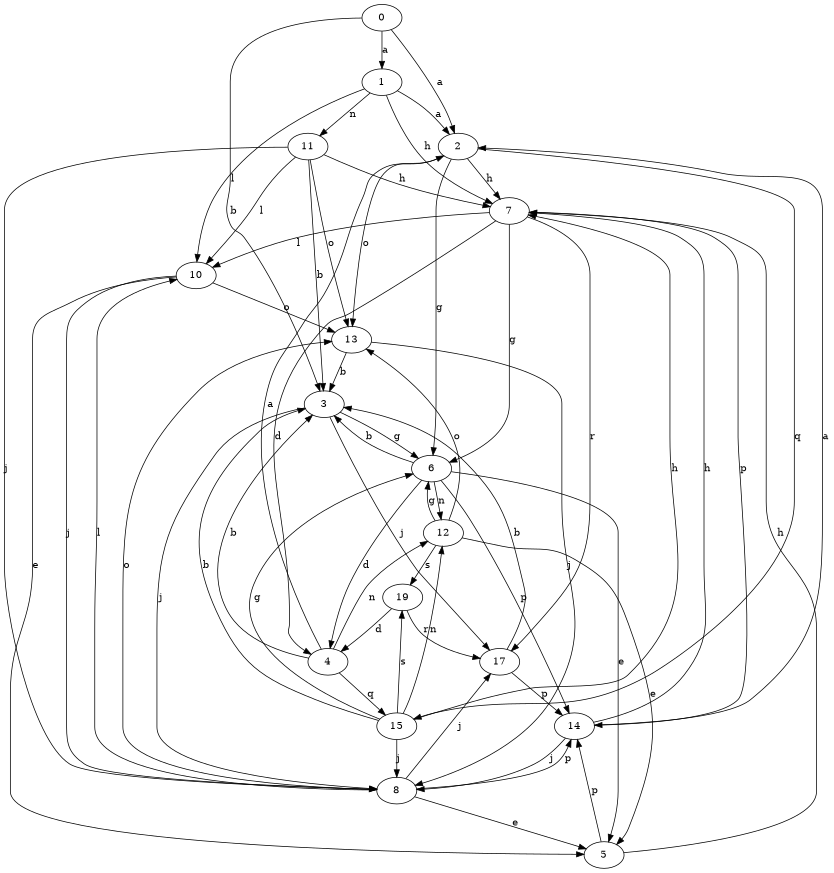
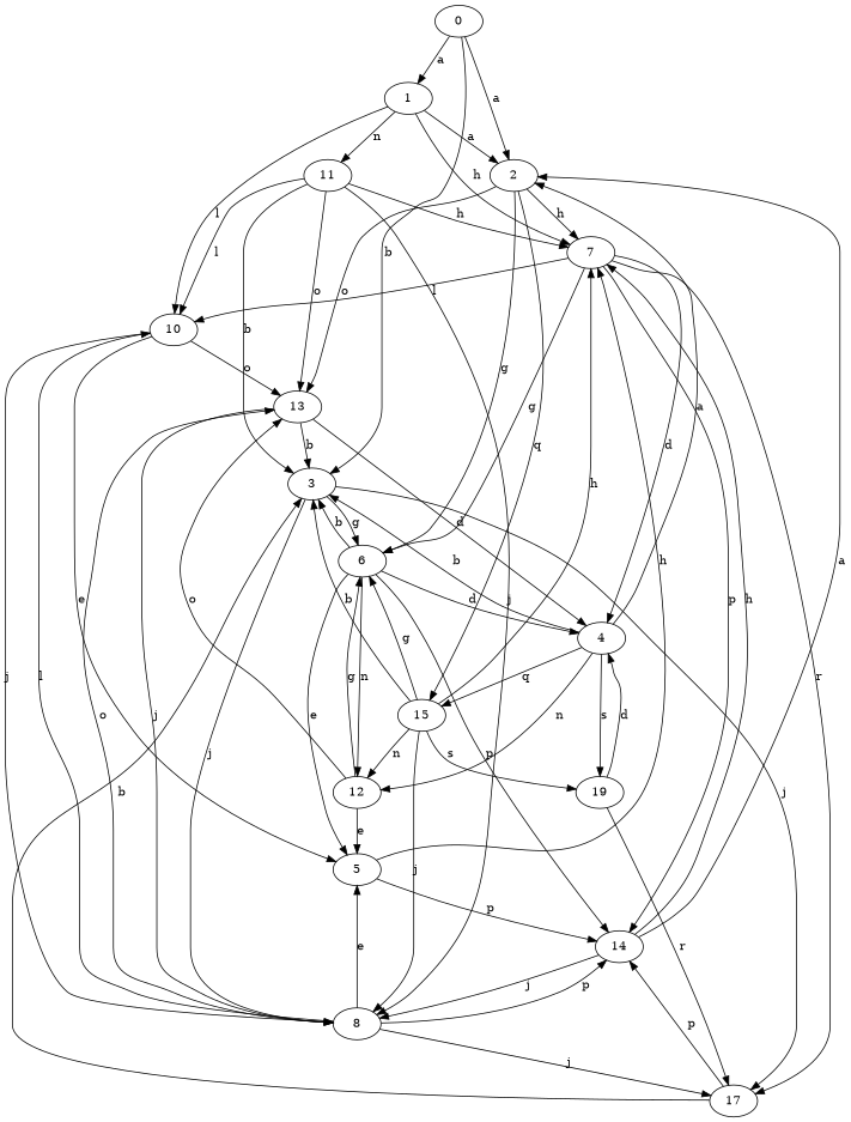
  strict digraph {
    0
    1
    2
    3
    7
    10
    11
    6
    13
    15
    8
    17
    4
    14
    5
    12
    19
    0 -> 1 [label=a]
    0 -> 2 [label=a]
    0 -> 3 [label=b]
    1 -> 2 [label=a]
    1 -> 7 [label=h]
    1 -> 10 [label=l]
    1 -> 11 [label=n]
    2 -> 7 [label=h]
    2 -> 6 [label=g]
    2 -> 13 [label=o]
    2 -> 15 [label=q]
    3 -> 6 [label=g]
    3 -> 8 [label=j]
    3 -> 17 [label=j]
    7 -> 10 [label=l]
    7 -> 6 [label=g]
    7 -> 17 [label=r]
    7 -> 4 [label=d]
    7 -> 14 [label=p]
    10 -> 13 [label=o]
    10 -> 8 [label=j]
    10 -> 5 [label=e]
    11 -> 3 [label=b]
    11 -> 7 [label=h]
    11 -> 10 [label=l]
    11 -> 13 [label=o]
    11 -> 8 [label=j]
    6 -> 3 [label=b]
    6 -> 4 [label=d]
    6 -> 14 [label=p]
    6 -> 5 [label=e]
    6 -> 12 [label=n]
    13 -> 3 [label=b]
    13 -> 8 [label=j]
+   13 -> 4 [label=d]
    15 -> 3 [label=b]
    15 -> 7 [label=h]
    15 -> 6 [label=g]
    15 -> 8 [label=j]
    15 -> 12 [label=n]
    15 -> 19 [label=s]
    8 -> 10 [label=l]
    8 -> 13 [label=o]
    8 -> 17 [label=j]
    8 -> 14 [label=p]
    8 -> 5 [label=e]
    17 -> 3 [label=b]
    17 -> 14 [label=p]
    4 -> 2 [label=a]
    4 -> 3 [label=b]
    4 -> 15 [label=q]
    4 -> 12 [label=n]
-   12 -> 19 [label=s]
+   4 -> 19 [label=s]
    14 -> 2 [label=a]
    14 -> 7 [label=h]
    14 -> 8 [label=j]
    5 -> 7 [label=h]
    5 -> 14 [label=p]
    12 -> 6 [label=g]
    12 -> 13 [label=o]
    12 -> 5 [label=e]
    19 -> 17 [label=r]
    19 -> 4 [label=d]
  }
